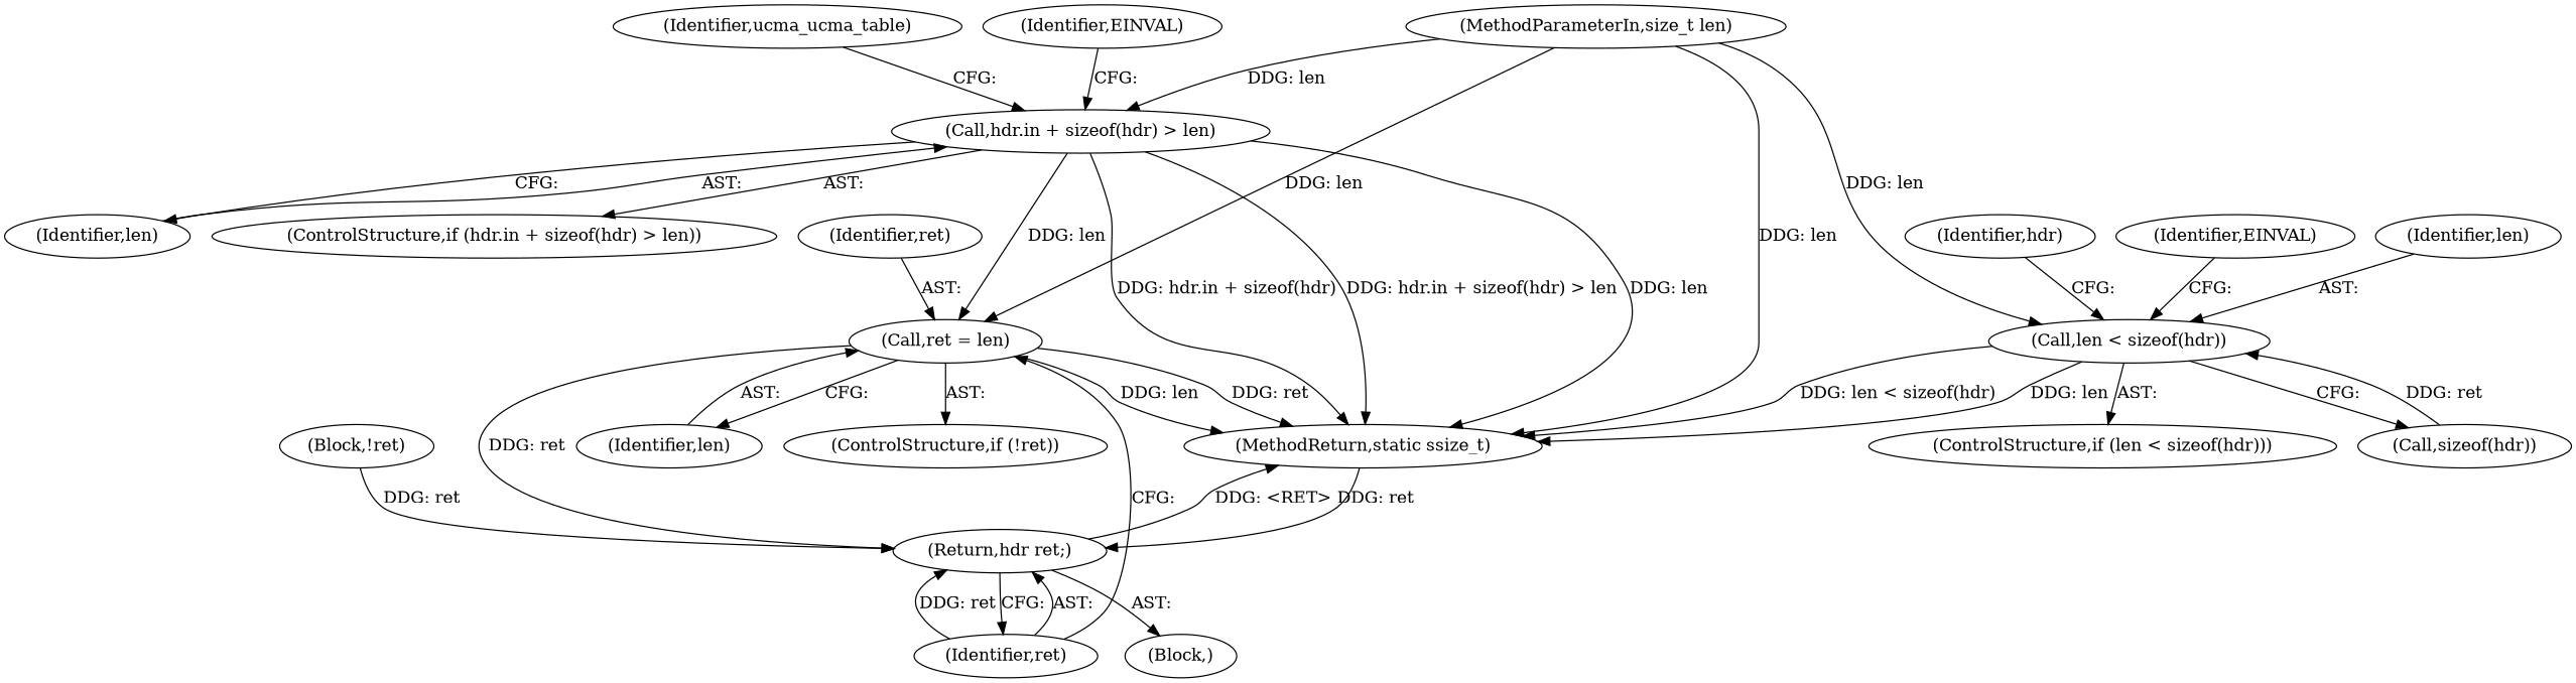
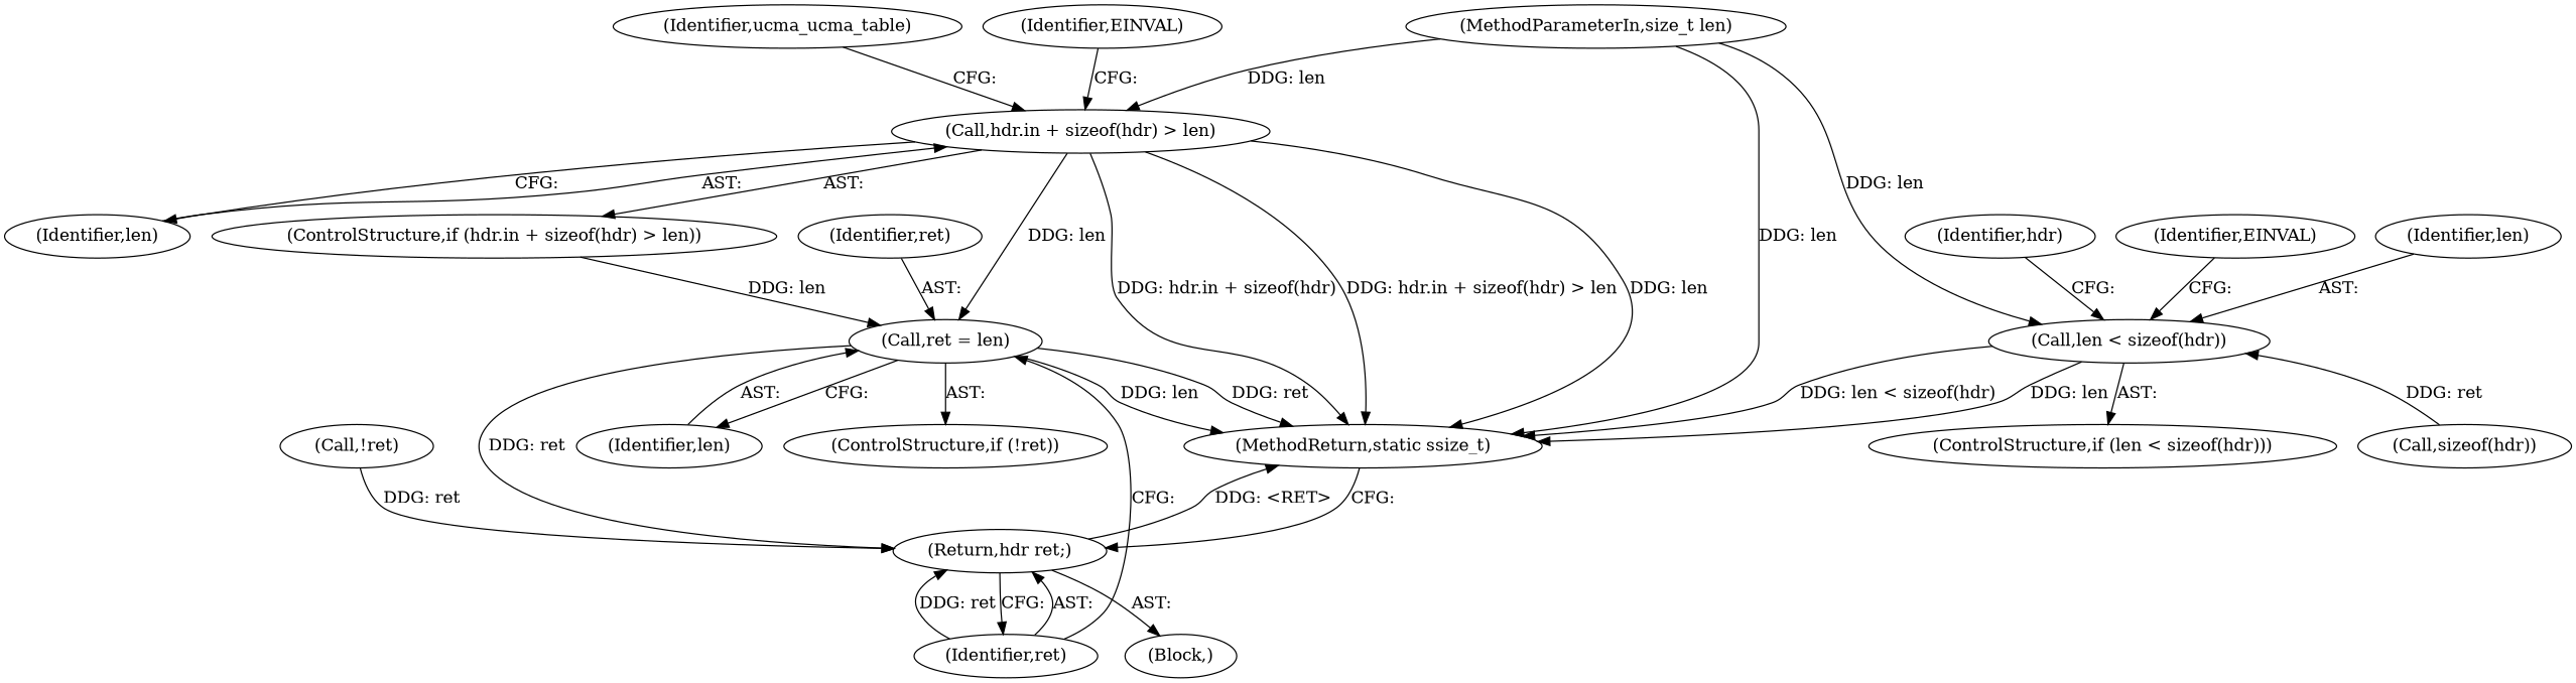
  digraph {
    n1 [label="(Call,hdr.in + sizeof(hdr) > len)"]
    n2 [label="(Call,ret = len)"]
    n3 [label="(Identifier,len)"]
    n4 [label="(MethodReturn,static ssize_t)"]
    n5 [label="(ControlStructure,if (hdr.in + sizeof(hdr) > len))"]
    n6 [label="(Return,hdr ret;)"]
    n7 [label="(Identifier,len)"]
    n8 [label="(ControlStructure,if (!ret))"]
    n9 [label="(Call,len < sizeof(hdr))"]
    n10 [label="(ControlStructure,if (len < sizeof(hdr)))"]
    n11 [label="(Call,sizeof(hdr))"]
    n12 [label="(MethodParameterIn,size_t len)"]
    n13 [label="(Identifier,ret)"]
    n14 [label="(Block,)"]
-   n15 [label="(Block,!ret)"]
+   n15 [label="(Call,!ret)"]
    n16 [label="(Identifier,ret)"]
    n17 [label="(Identifier,ucma_ucma_table)"]
    n18 [label="(Identifier,hdr)"]
    n19 [label="(Identifier,EINVAL)"]
    n20 [label="(Identifier,EINVAL)"]
    n21 [label="(Identifier,len)"]
    n1 -> n2 [label="DDG: len"]
    n1 -> n3 [label="CFG: "]
    n1 -> n4 [label="DDG: hdr.in + sizeof(hdr)"]
    n1 -> n4 [label="DDG: hdr.in + sizeof(hdr) > len"]
    n1 -> n4 [label="DDG: len"]
    n1 -> n5 [label="AST: "]
    n2 -> n4 [label="DDG: ret"]
    n2 -> n4 [label="DDG: len"]
    n2 -> n6 [label="DDG: ret"]
    n2 -> n7 [label="CFG: "]
    n2 -> n8 [label="AST: "]
    n3 -> n1 [label="AST: "]
-   n4 -> n6 [label="DDG: ret"]
+   n4 -> n6 [label="CFG: "]
    n6 -> n4 [label="DDG: <RET>"]
    n6 -> n13 [label="CFG: "]
    n6 -> n14 [label="AST: "]
    n7 -> n2 [label="AST: "]
    n9 -> n4 [label="DDG: len < sizeof(hdr)"]
    n9 -> n4 [label="DDG: len"]
    n9 -> n10 [label="AST: "]
-   n9 -> n11 [label="CFG: "]
    n11 -> n9 [label="DDG: ret"]
    n12 -> n1 [label="DDG: len"]
-   n12 -> n2 [label="DDG: len"]
+   n5 -> n2 [label="DDG: len"]
    n12 -> n4 [label="DDG: len"]
    n12 -> n9 [label="DDG: len"]
    n13 -> n2 [label="CFG: "]
    n13 -> n6 [label="AST: "]
    n13 -> n6 [label="DDG: ret"]
    n15 -> n6 [label="DDG: ret"]
    n16 -> n2 [label="AST: "]
    n17 -> n1 [label="CFG: "]
    n18 -> n9 [label="CFG: "]
    n19 -> n1 [label="CFG: "]
    n20 -> n9 [label="CFG: "]
    n21 -> n9 [label="AST: "]
  }
